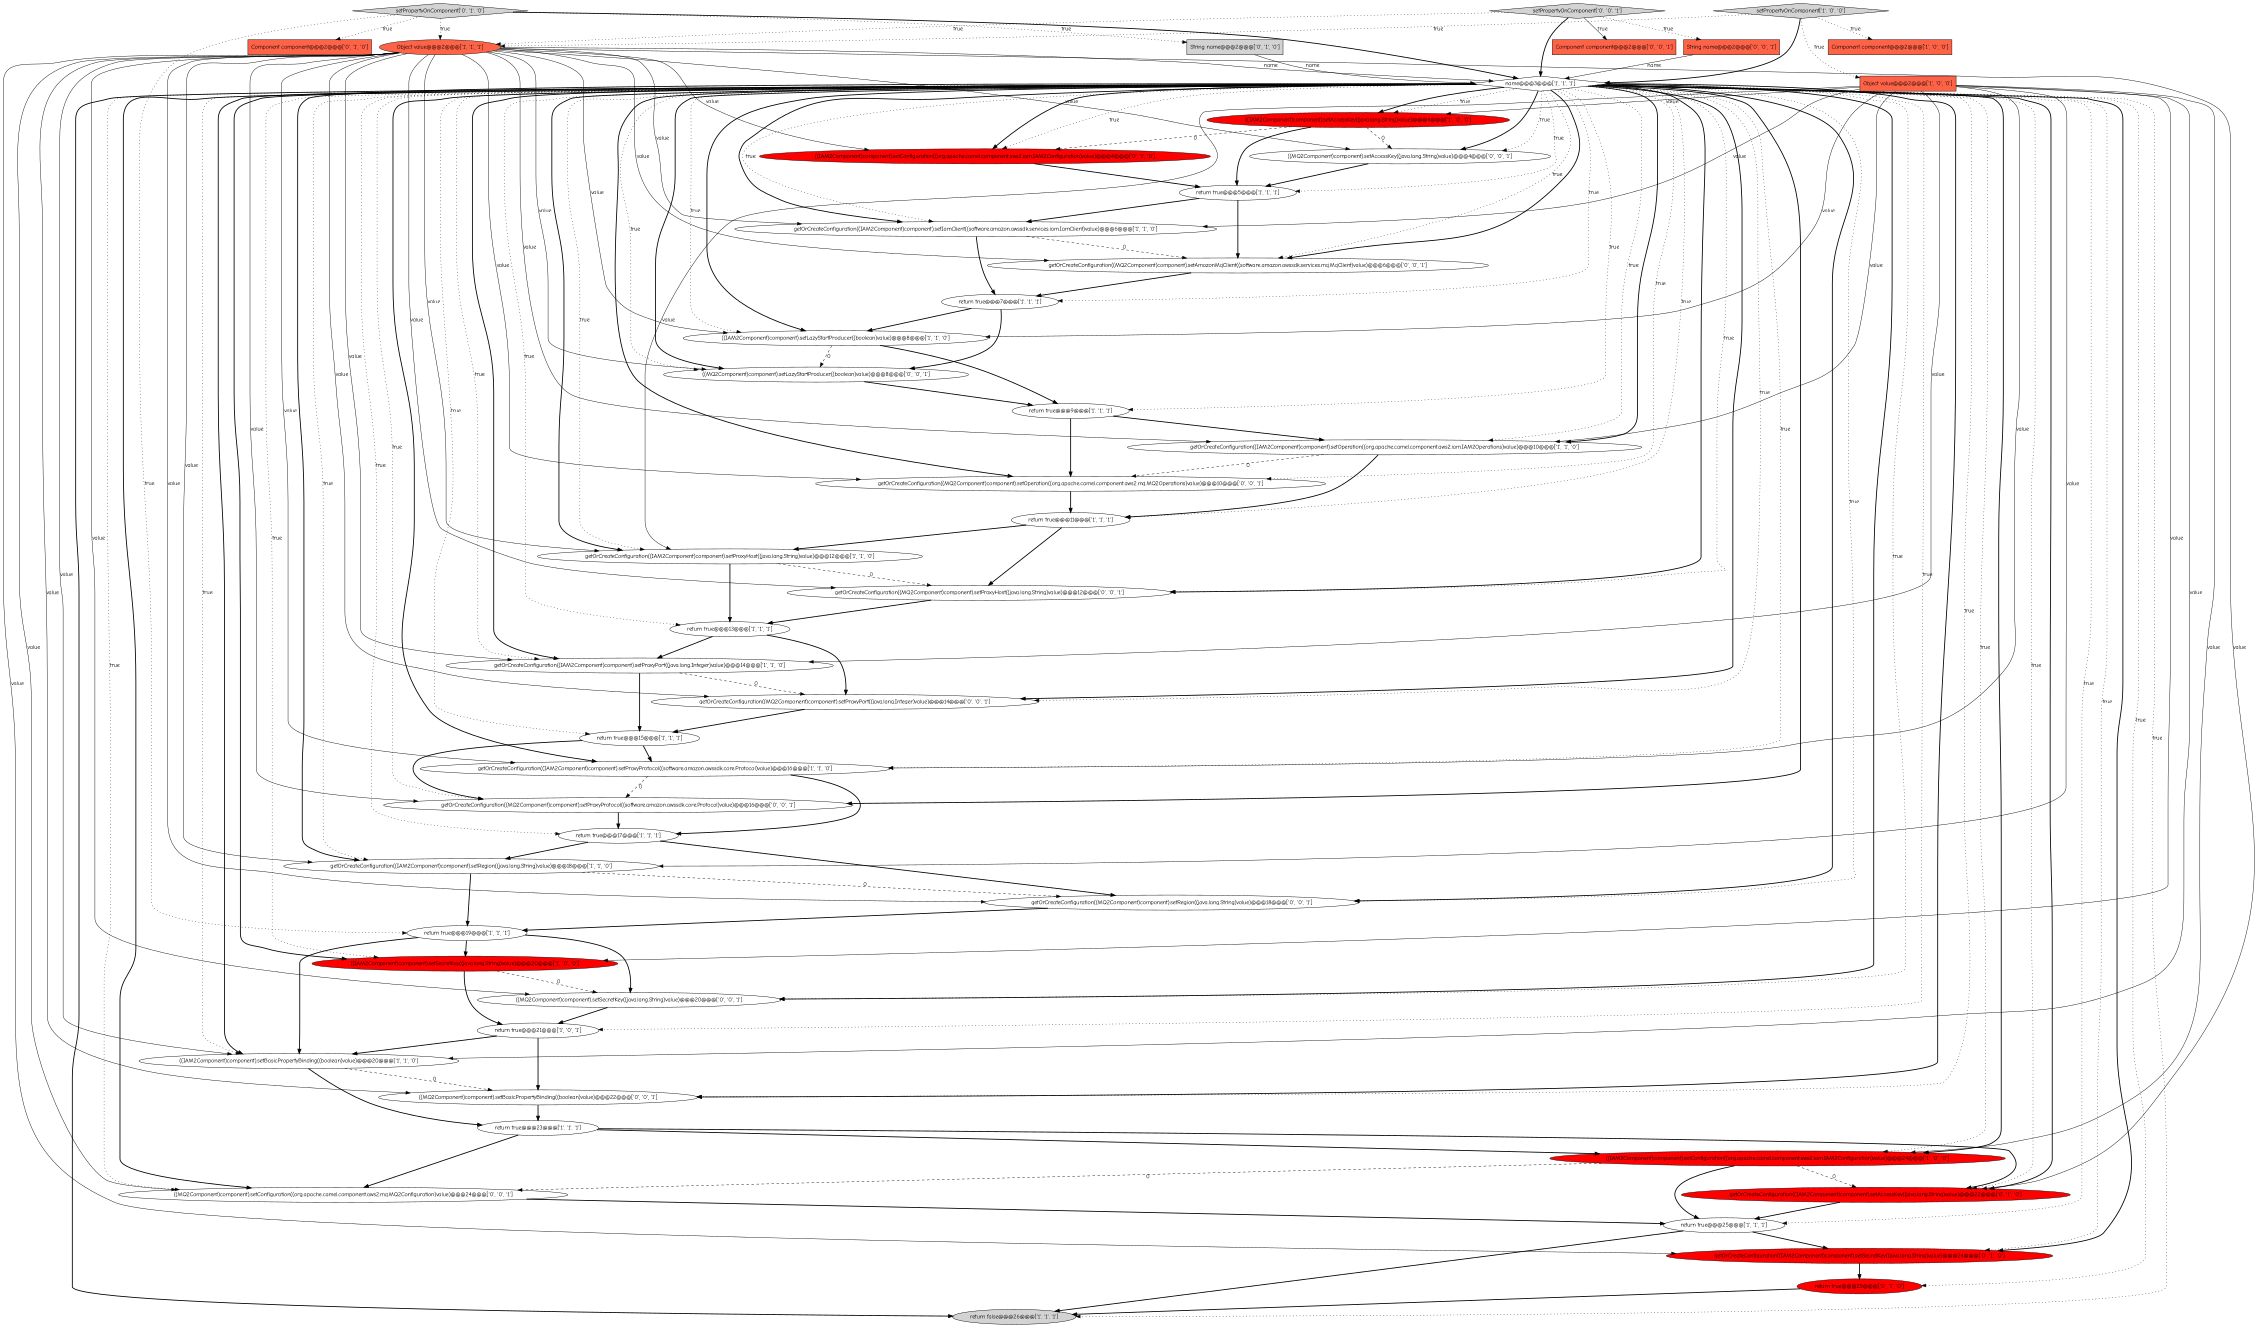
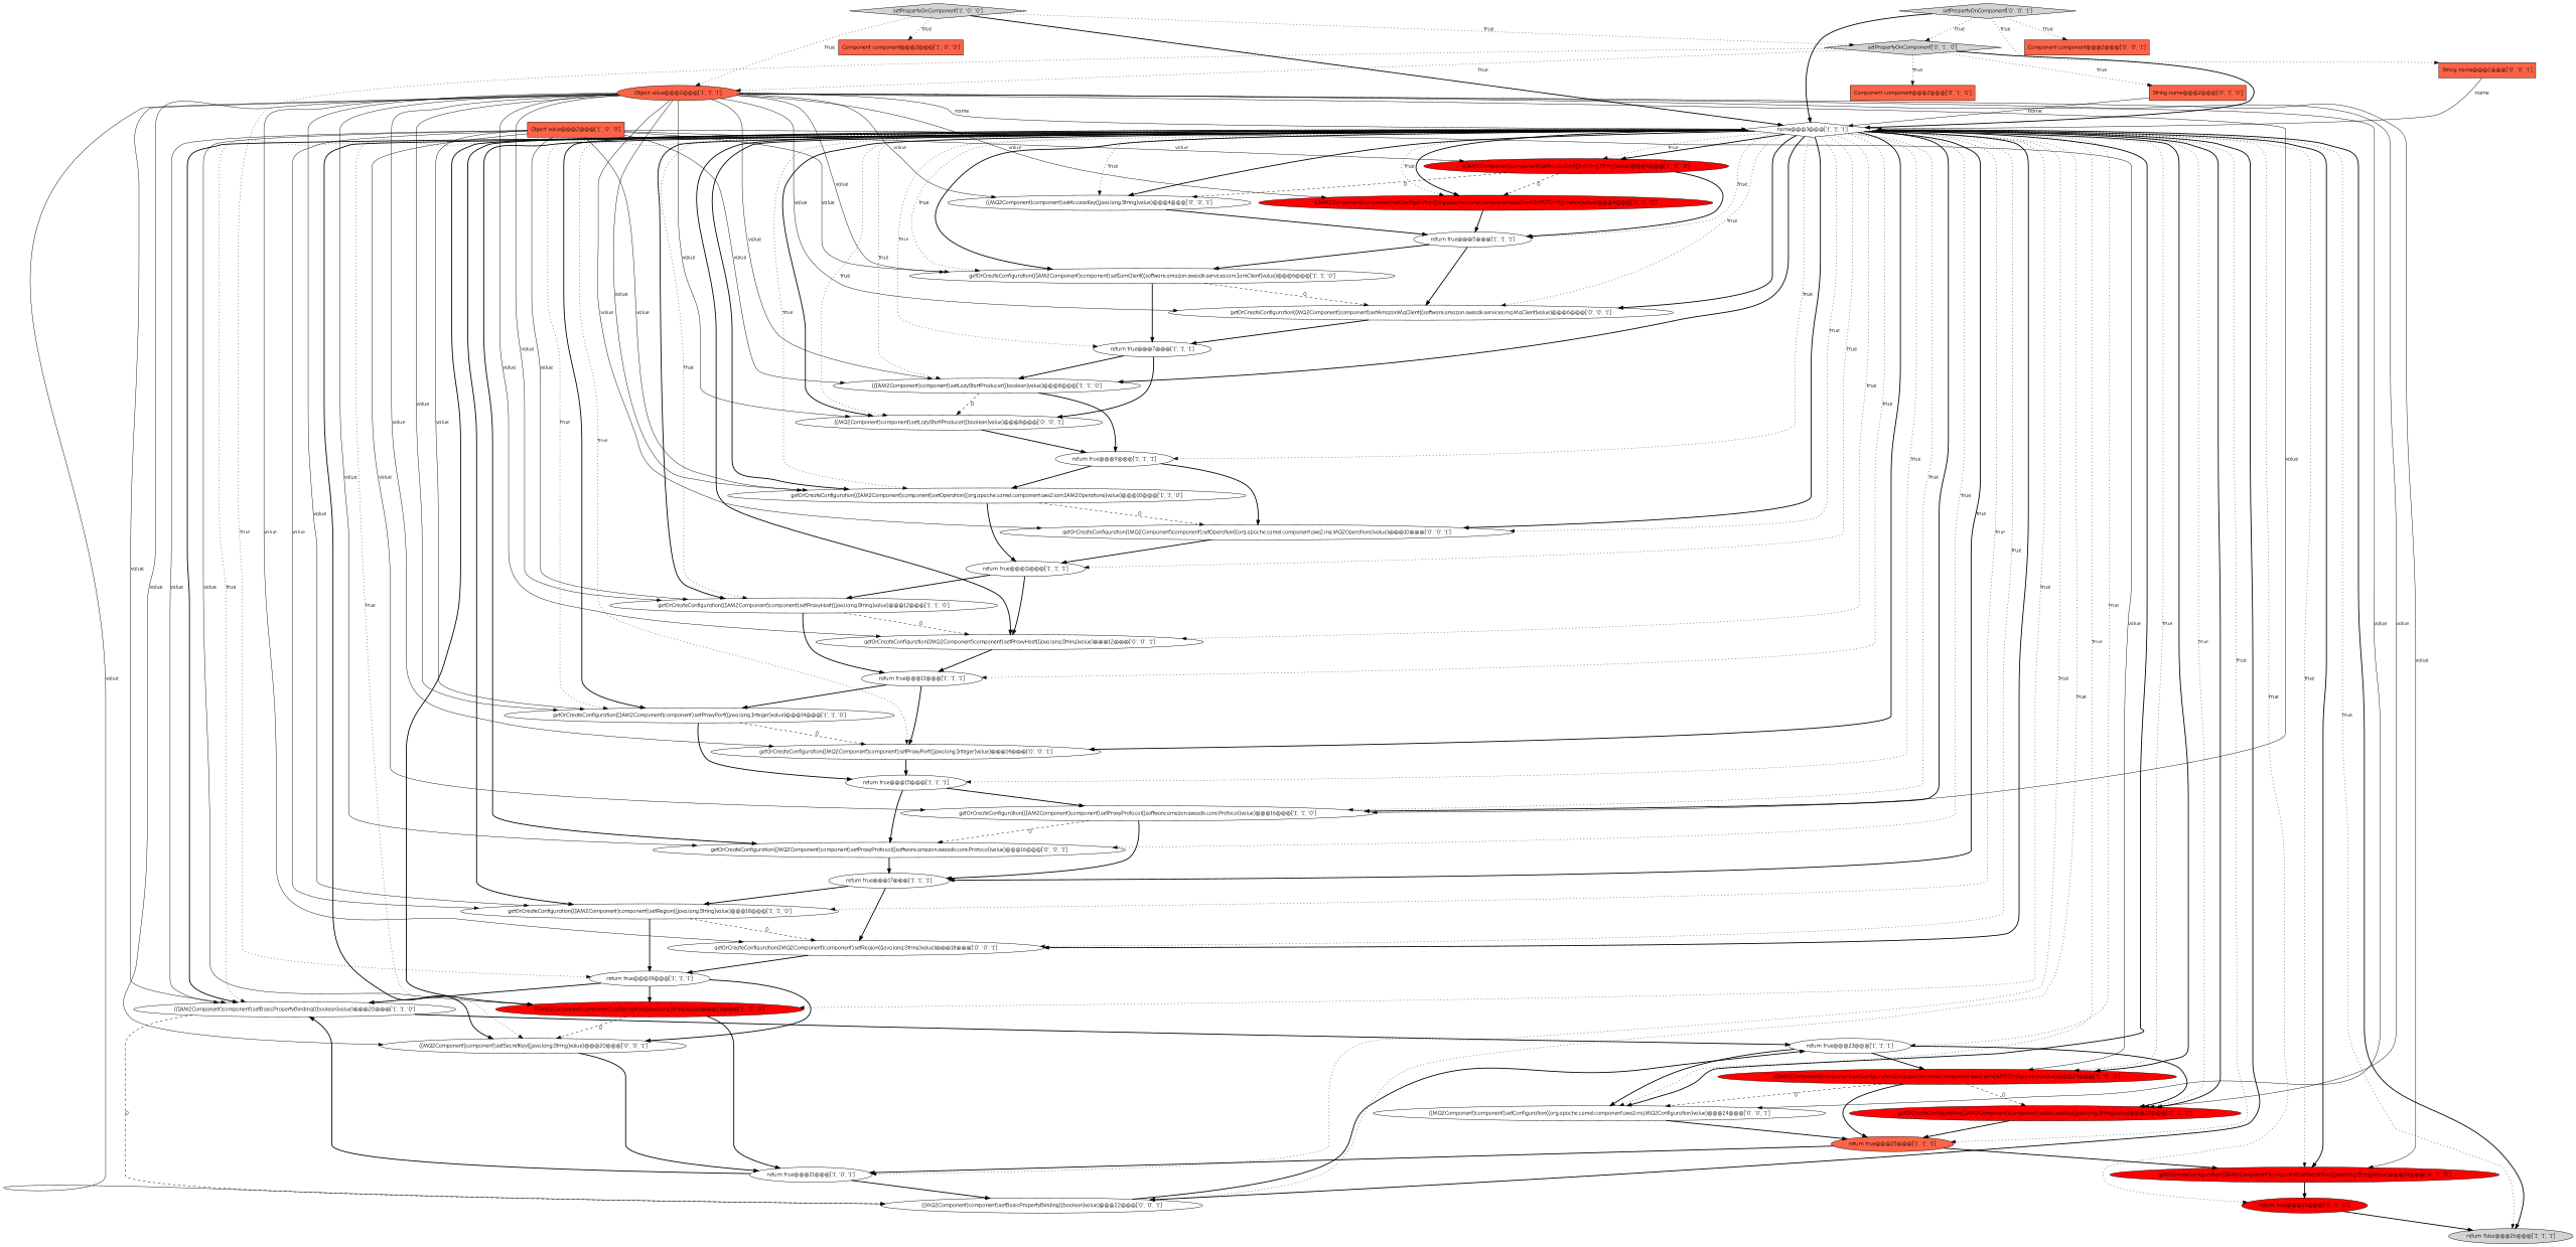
  digraph {
    fontname="Comic Neue"
    node [fillcolor=white fontname="Comic Neue" shape=ellipse style=filled]
    edge [fontname="Comic Neue" style=bold]
    n1 [fillcolor=lightgray label="setPropertyOnComponent['0', '1', '0']" shape=diamond]
    n2 [label="name@@@3@@@['1', '1', '1']" shape=diamond]
    n3 [fillcolor=tomato label="Object value@@@2@@@['1', '1', '1']"]
    n4 [fillcolor=tomato label="Component component@@@2@@@['0', '1', '0']" shape=box]
-   n5 [fillcolor=lightgray label="String name@@@2@@@['0', '1', '0']" shape=box]
+   n5 [fillcolor=tomato label="String name@@@2@@@['0', '1', '0']" shape=box]
    n6 [label="return true@@@19@@@['1', '1', '1']"]
    n7 [fillcolor=red label="((IAM2Component)component).setConfiguration((org.apache.camel.component.aws2.iam.IAM2Configuration)value)@@@4@@@['0', '1', '0']"]
    n8 [label="return true@@@5@@@['1', '1', '1']"]
    n9 [label="getOrCreateConfiguration((MQ2Component)component).setProxyPort((java.lang.Integer)value)@@@14@@@['0', '0', '1']"]
    n10 [label="return true@@@15@@@['1', '1', '1']"]
    n11 [label="((IAM2Component)component).setBasicPropertyBinding((boolean)value)@@@20@@@['1', '1', '0']"]
    n12 [label="return true@@@23@@@['1', '1', '1']"]
    n13 [label="((MQ2Component)component).setBasicPropertyBinding((boolean)value)@@@22@@@['0', '0', '1']"]
    n14 [fillcolor=red label="getOrCreateConfiguration((IAM2Component)component).setSecretKey((java.lang.String)value)@@@24@@@['0', '1', '0']"]
    n15 [label="getOrCreateConfiguration((IAM2Component)component).setIamClient((software.amazon.awssdk.services.iam.IamClient)value)@@@6@@@['1', '1', '0']"]
    n16 [label="((IAM2Component)component).setLazyStartProducer((boolean)value)@@@8@@@['1', '1', '0']"]
    n17 [label="return true@@@21@@@['1', '0', '1']"]
    n18 [fillcolor=red label="((IAM2Component)component).setConfiguration((org.apache.camel.component.aws2.iam.IAM2Configuration)value)@@@24@@@['1', '0', '0']"]
    n19 [label="getOrCreateConfiguration((IAM2Component)component).setProxyProtocol((software.amazon.awssdk.core.Protocol)value)@@@16@@@['1', '1', '0']"]
    n20 [label="return true@@@13@@@['1', '1', '1']"]
    n21 [label="((MQ2Component)component).setConfiguration((org.apache.camel.component.aws2.mq.MQ2Configuration)value)@@@24@@@['0', '0', '1']"]
    n22 [label="return true@@@7@@@['1', '1', '1']"]
    n23 [fillcolor=red label="getOrCreateConfiguration((IAM2Component)component).setAccessKey((java.lang.String)value)@@@22@@@['0', '1', '0']"]
    n24 [label="((MQ2Component)component).setAccessKey((java.lang.String)value)@@@4@@@['0', '0', '1']"]
    n25 [label="((MQ2Component)component).setLazyStartProducer((boolean)value)@@@8@@@['0', '0', '1']"]
    n26 [label="getOrCreateConfiguration((MQ2Component)component).setProxyHost((java.lang.String)value)@@@12@@@['0', '0', '1']"]
    n27 [label="getOrCreateConfiguration((MQ2Component)component).setProxyProtocol((software.amazon.awssdk.core.Protocol)value)@@@16@@@['0', '0', '1']"]
    n28 [fillcolor=red label="return true@@@25@@@['0', '1', '0']"]
    n29 [fillcolor=red label="((IAM2Component)component).setAccessKey((java.lang.String)value)@@@4@@@['1', '0', '0']"]
    n30 [label="return true@@@17@@@['1', '1', '1']"]
    n31 [label="getOrCreateConfiguration((IAM2Component)component).setProxyPort((java.lang.Integer)value)@@@14@@@['1', '1', '0']"]
    n32 [fillcolor=lightgray label="return false@@@26@@@['1', '1', '1']"]
    n33 [fillcolor=red label="((IAM2Component)component).setSecretKey((java.lang.String)value)@@@20@@@['1', '0', '0']"]
    n34 [label="getOrCreateConfiguration((MQ2Component)component).setOperation((org.apache.camel.component.aws2.mq.MQ2Operations)value)@@@10@@@['0', '0', '1']"]
    n35 [label="getOrCreateConfiguration((IAM2Component)component).setRegion((java.lang.String)value)@@@18@@@['1', '1', '0']"]
-   n36 [label="return true@@@25@@@['1', '1', '1']"]
+   n36 [fillcolor=tomato label="return true@@@25@@@['1', '1', '1']"]
    n37 [label="((MQ2Component)component).setSecretKey((java.lang.String)value)@@@20@@@['0', '0', '1']"]
    n38 [label="getOrCreateConfiguration((MQ2Component)component).setAmazonMqClient((software.amazon.awssdk.services.mq.MqClient)value)@@@6@@@['0', '0', '1']"]
    n39 [label="getOrCreateConfiguration((IAM2Component)component).setProxyHost((java.lang.String)value)@@@12@@@['1', '1', '0']"]
    n40 [label="return true@@@9@@@['1', '1', '1']"]
    n41 [label="getOrCreateConfiguration((IAM2Component)component).setOperation((org.apache.camel.component.aws2.iam.IAM2Operations)value)@@@10@@@['1', '1', '0']"]
    n42 [label="return true@@@11@@@['1', '1', '1']"]
    n43 [label="getOrCreateConfiguration((MQ2Component)component).setRegion((java.lang.String)value)@@@18@@@['0', '0', '1']"]
    n44 [fillcolor=tomato label="Component component@@@2@@@['1', '0', '0']" shape=box]
    n45 [fillcolor=tomato label="String name@@@2@@@['0', '0', '1']" shape=box]
    n46 [fillcolor=tomato label="Object value@@@2@@@['1', '0', '0']" shape=box]
    n47 [fillcolor=lightgray label="setPropertyOnComponent['1', '0', '0']" shape=diamond]
    n48 [fillcolor=lightgray label="setPropertyOnComponent['0', '0', '1']" shape=diamond]
    n49 [fillcolor=tomato label="Component component@@@2@@@['0', '0', '1']" shape=box]
    n1 -> n2
    n1 -> n3 [label=true style=dotted]
    n1 -> n4 [label=true style=dotted]
    n1 -> n5 [label=true style=dotted]
    n1 -> n6 [label=true style=dotted]
    n2 -> n7
    n2 -> n7 [label=true style=dotted]
    n2 -> n8 [label=true style=dotted]
    n2 -> n9
    n2 -> n9 [label=true style=dotted]
    n2 -> n10 [label=true style=dotted]
    n2 -> n11 [label=true style=dotted]
    n2 -> n11
+   n2 -> n12 [label=true style=dotted]
    n2 -> n13 [label=true style=dotted]
    n2 -> n13
    n2 -> n14 [label=true style=dotted]
    n2 -> n14
    n2 -> n15 [label=true style=dotted]
    n2 -> n15
    n2 -> n16 [label=true style=dotted]
    n2 -> n16
    n2 -> n17 [label=true style=dotted]
    n2 -> n18
    n2 -> n18 [label=true style=dotted]
    n2 -> n19
    n2 -> n19 [label=true style=dotted]
    n2 -> n20 [label=true style=dotted]
    n2 -> n21 [label=true style=dotted]
    n2 -> n21
    n2 -> n22 [label=true style=dotted]
    n2 -> n23 [label=true style=dotted]
    n2 -> n23
    n2 -> n24 [label=true style=dotted]
    n2 -> n24
    n2 -> n25 [label=true style=dotted]
    n2 -> n25
    n2 -> n26
    n2 -> n26 [label=true style=dotted]
    n2 -> n27
    n2 -> n27 [label=true style=dotted]
    n2 -> n28 [label=true style=dotted]
    n2 -> n29
    n2 -> n29 [label=true style=dotted]
-   n2 -> n30 [label=true style=dotted]
+   n2 -> n30 [label=true]
    n2 -> n31 [label=true style=dotted]
    n2 -> n31
    n2 -> n32 [label=true style=dotted]
    n2 -> n32
    n2 -> n33
    n2 -> n33 [label=true style=dotted]
    n2 -> n34 [label=true style=dotted]
    n2 -> n34
    n2 -> n35
    n2 -> n35 [label=true style=dotted]
    n2 -> n36 [label=true style=dotted]
    n2 -> n37
    n2 -> n37 [label=true style=dotted]
    n2 -> n38 [label=true style=dotted]
    n2 -> n38
    n2 -> n39 [label=true style=dotted]
    n2 -> n39
    n2 -> n40 [label=true style=dotted]
    n2 -> n41
    n2 -> n41 [label=true style=dotted]
    n2 -> n42 [label=true style=dotted]
    n2 -> n43
    n2 -> n43 [label=true style=dotted]
    n3 -> n2 [label=name style=solid]
    n3 -> n7 [label=value style=solid]
    n3 -> n9 [label=value style=solid]
    n3 -> n11 [label=value style=solid]
    n3 -> n13 [label=value style=solid]
    n3 -> n14 [label=value style=solid]
    n3 -> n15 [label=value style=solid]
    n3 -> n16 [label=value style=solid]
    n3 -> n19 [label=value style=solid]
    n3 -> n21 [label=value style=solid]
    n3 -> n23 [label=value style=solid]
    n3 -> n24 [label=value style=solid]
    n3 -> n25 [label=value style=solid]
    n3 -> n26 [label=value style=solid]
    n3 -> n27 [label=value style=solid]
    n3 -> n31 [label=value style=solid]
    n3 -> n34 [label=value style=solid]
    n3 -> n35 [label=value style=solid]
    n3 -> n37 [label=value style=solid]
    n3 -> n38 [label=value style=solid]
    n3 -> n39 [label=value style=solid]
    n3 -> n41 [label=value style=solid]
    n3 -> n43 [label=value style=solid]
    n5 -> n2 [label=name style=solid]
    n6 -> n11
    n6 -> n33
    n6 -> n37
    n7 -> n8
    n8 -> n15
    n8 -> n38
    n9 -> n10
    n10 -> n19
    n10 -> n27
    n11 -> n12
    n11 -> n13 [label=0 style=dashed]
    n12 -> n18
    n12 -> n21
    n12 -> n23
    n13 -> n12
    n14 -> n28
    n15 -> n22
    n15 -> n38 [label=0 style=dashed]
    n16 -> n25 [label=0 style=dashed]
    n16 -> n40
    n17 -> n11
    n17 -> n13
    n18 -> n21 [label=0 style=dashed]
    n18 -> n23 [label=0 style=dashed]
    n18 -> n36
    n19 -> n27 [label=0 style=dashed]
    n19 -> n30
    n20 -> n9
    n20 -> n31
    n21 -> n36
    n22 -> n16
    n22 -> n25
    n23 -> n36
    n24 -> n8
    n25 -> n40
    n26 -> n20
    n27 -> n30
    n28 -> n32
    n29 -> n7 [label=0 style=dashed]
    n29 -> n8
    n29 -> n24 [label=0 style=dashed]
    n30 -> n35
    n30 -> n43
    n31 -> n9 [label=0 style=dashed]
    n31 -> n10
    n33 -> n17
    n33 -> n37 [label=0 style=dashed]
    n34 -> n42
    n35 -> n6
    n35 -> n43 [label=0 style=dashed]
    n36 -> n14
-   n36 -> n32
+   n36 -> n17
    n37 -> n17
    n38 -> n22
    n39 -> n20
    n39 -> n26 [label=0 style=dashed]
    n40 -> n34
    n40 -> n41
    n41 -> n34 [label=0 style=dashed]
    n41 -> n42
    n42 -> n26
    n42 -> n39
    n43 -> n6
    n45 -> n2 [label=name style=solid]
    n46 -> n11 [label=value style=solid]
    n46 -> n15 [label=value style=solid]
    n46 -> n16 [label=value style=solid]
    n46 -> n18 [label=value style=solid]
    n46 -> n19 [label=value style=solid]
    n46 -> n29 [label=value style=solid]
    n46 -> n31 [label=value style=solid]
    n46 -> n33 [label=value style=solid]
    n46 -> n35 [label=value style=solid]
    n46 -> n39 [label=value style=solid]
    n46 -> n41 [label=value style=solid]
    n47 -> n2
    n47 -> n3 [label=true style=dotted]
    n47 -> n44 [label=true style=dotted]
-   n47 -> n46 [label=true style=dotted]
+   n47 -> n1 [label=true style=dotted]
    n48 -> n2
-   n48 -> n3 [label=true style=dotted]
+   n48 -> n1 [label=true style=dotted]
    n48 -> n45 [label=true style=dotted]
-   n48 -> n49 [label=true style=solid]
+   n48 -> n49 [label=true style=dotted]
  }
